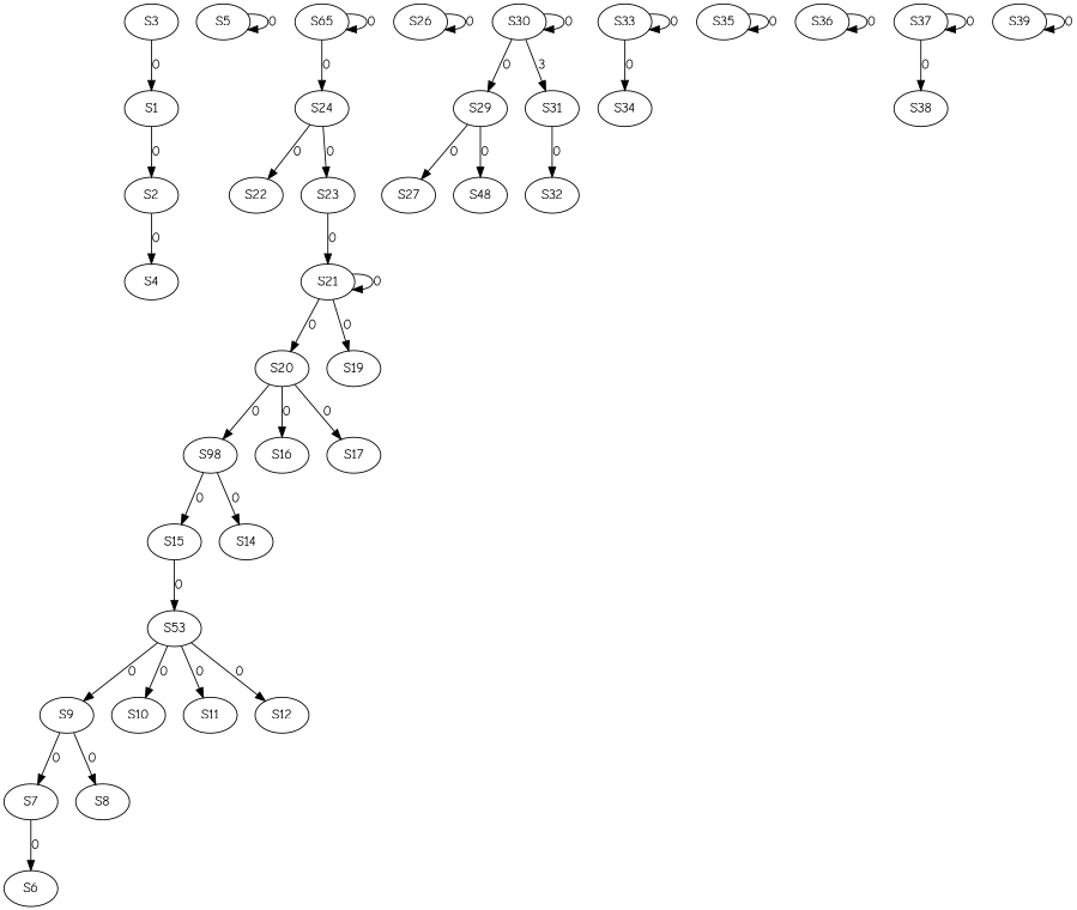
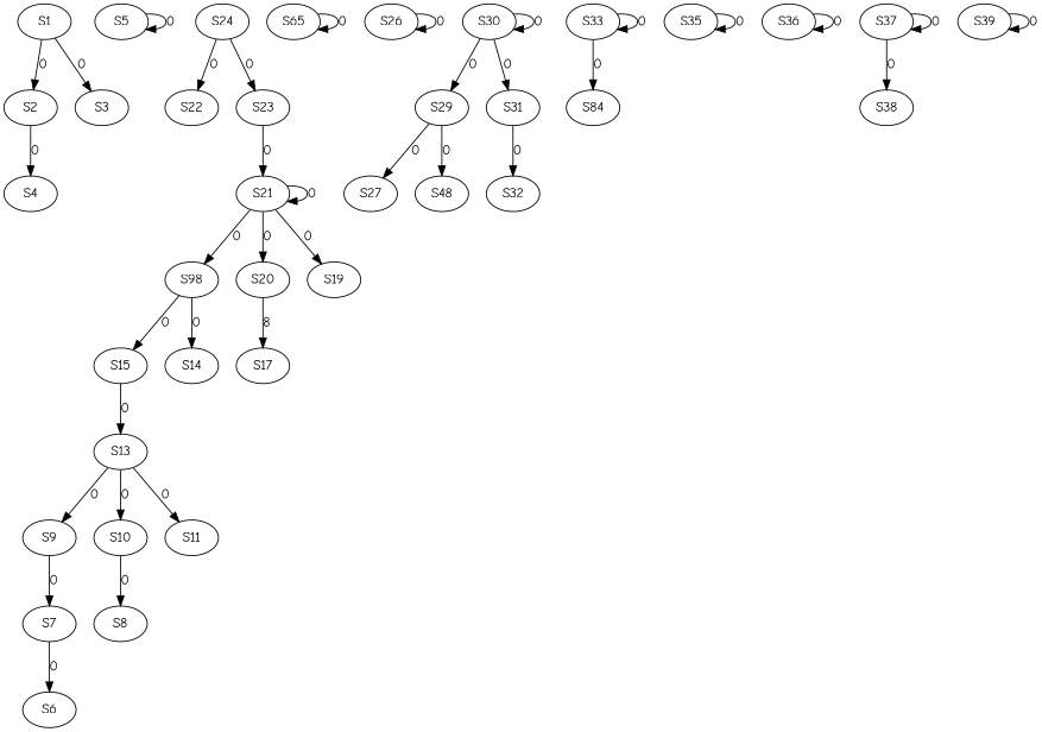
  strict digraph {
    fontname="Comic Neue"
    node [fontname="Comic Neue"]
    edge [fontname="Comic Neue"]
    S1
    S2
    S3
    S4
    S5
    S7
    S6
    S9
    S10
    S8
-   S13 [label=S53]
+   S13
    S11
-   S12
    S15
    n15 [label=S98]
    S14
    S20
-   S16
    S17
    S21
    S19
    S24
    S22
    S23
    n25 [label=S65]
    S26
    S29
    S27
    n29 [label=S48]
    S30
    S31
    S32
    S33
-   S34
+   S34 [label=S84]
    S35
    S36
    S37
    S38
    S39
    S1 -> S2 [label=0]
-   S3 -> S1 [label=0]
+   S1 -> S3 [label=0]
    S2 -> S4 [label=0]
    S5 -> S5 [label=0]
    S7 -> S6 [label=0]
    S9 -> S7 [label=0]
-   S9 -> S8 [label=0]
+   S10 -> S8 [label=0]
    S13 -> S9 [label=0]
    S13 -> S10 [label=0]
    S13 -> S11 [label=0]
-   S13 -> S12 [label=0]
    S15 -> S13 [label=0]
    n15 -> S15 [label=0]
    n15 -> S14 [label=0]
-   S20 -> S16 [label=0]
-   S20 -> S17 [label=0]
-   S20 -> n15 [label=0]
+   S20 -> S17 [label=8]
+   S21 -> n15 [label=0]
    S21 -> S20 [label=0]
    S21 -> S21 [label=0]
    S21 -> S19 [label=0]
    S24 -> S22 [label=0]
    S24 -> S23 [label=0]
    S23 -> S21 [label=0]
-   n25 -> S24 [label=0]
    n25 -> n25 [label=0]
    S26 -> S26 [label=0]
    S29 -> S27 [label=0]
    S29 -> n29 [label=0]
    S30 -> S29 [label=0]
    S30 -> S30 [label=0]
-   S30 -> S31 [label=3]
+   S30 -> S31 [label=0]
    S31 -> S32 [label=0]
    S33 -> S33 [label=0]
    S33 -> S34 [label=0]
    S35 -> S35 [label=0]
    S36 -> S36 [label=0]
    S37 -> S37 [label=0]
    S37 -> S38 [label=0]
    S39 -> S39 [label=0]
  }
